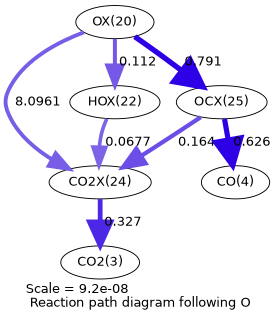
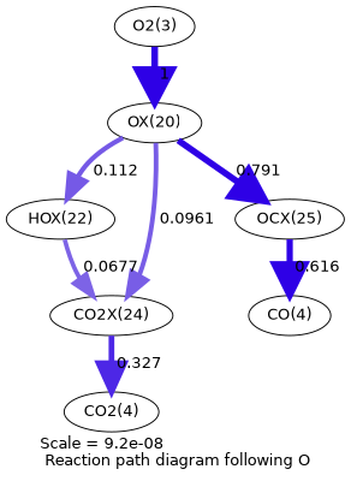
  digraph {
    fontname=Helvetica
    label="Scale = 9.2e-08\l Reaction path diagram following O"
    node [fontname=Helvetica]
    edge [fontname=Helvetica]
+   n1 [label="O2(3)"]
    n2 [label="OX(20)"]
    n3 [label="HOX(22)"]
    n4 [label="OCX(25)"]
    n5 [label="CO2X(24)"]
    n6 [label="CO(4)"]
-   n7 [label="CO2(3)"]
+   n7 [label="CO2(4)"]
+   n1 -> n2 [arrowsize=3 color="0.7, 1.5, 0.9" label=" 1" penwidth=6]
    n2 -> n3 [arrowsize=2.17 color="0.7, 0.612, 0.9" label=" 0.112" penwidth=4.35]
    n2 -> n4 [arrowsize=2.91 color="0.7, 1.29, 0.9" label=" 0.791" penwidth=5.82]
-   n2 -> n5 [arrowsize=2.12 color="0.7, 0.596, 0.9" label=" 8.0961" penwidth=4.23]
+   n2 -> n5 [arrowsize=2.12 color="0.7, 0.596, 0.9" label=" 0.0961" penwidth=4.23]
    n3 -> n5 [arrowsize=1.98 color="0.7, 0.568, 0.9" label=" 0.0677" penwidth=3.97]
-   n4 -> n5 [arrowsize=2.32 color="0.7, 0.664, 0.9" label=" 0.164" penwidth=4.63]
-   n4 -> n6 [arrowsize=2.82 color="0.7, 1.12, 0.9" label=" 0.626" penwidth=5.63]
+   n4 -> n6 [arrowsize=2.82 color="0.7, 1.12, 0.9" label=" 0.616" penwidth=5.63]
    n5 -> n7 [arrowsize=2.58 color="0.7, 0.827, 0.9" label=" 0.327" penwidth=5.16]
  }
